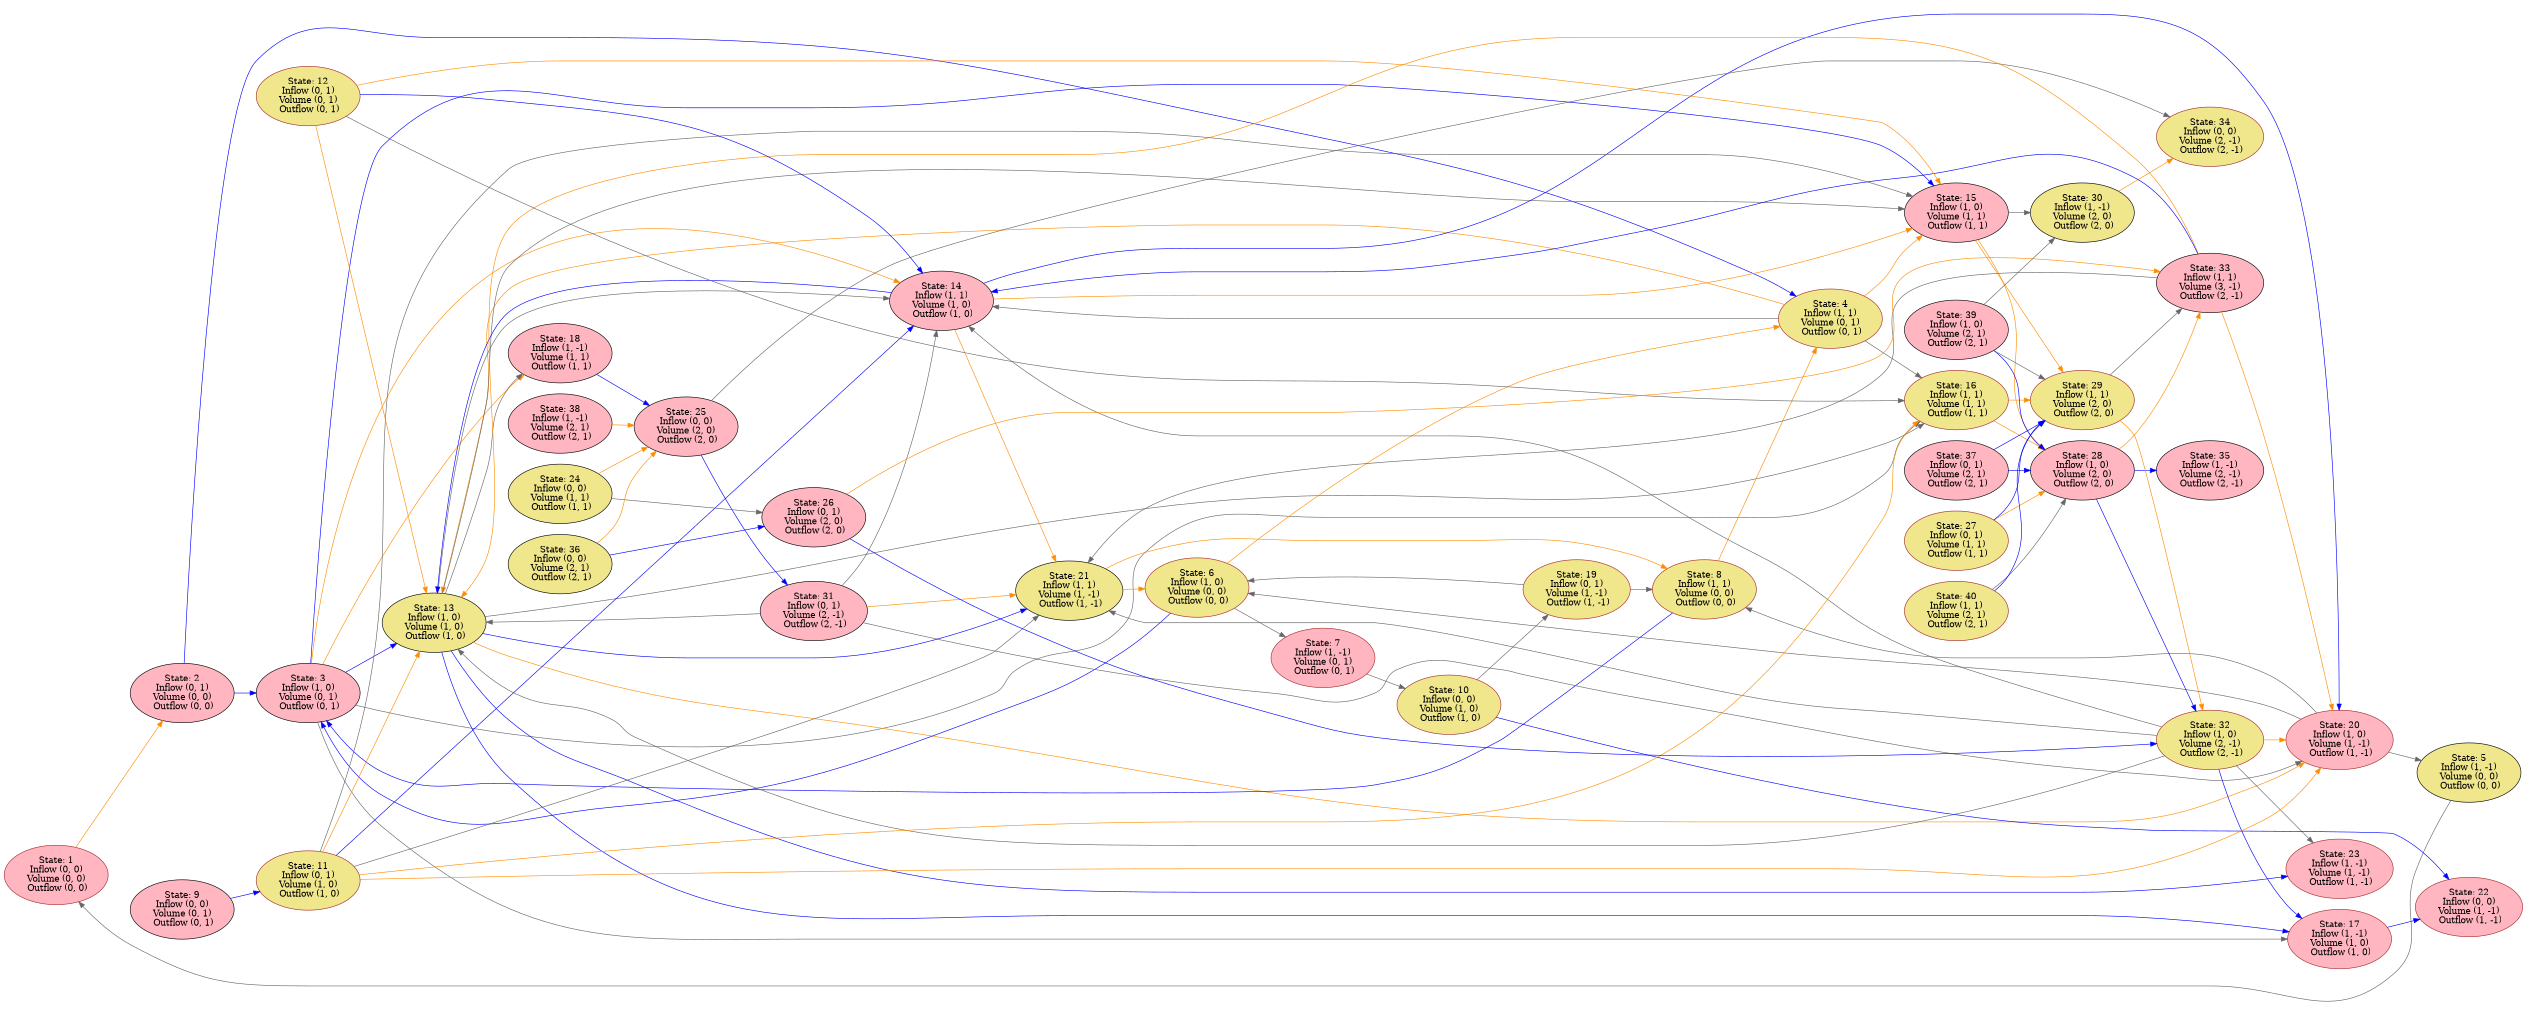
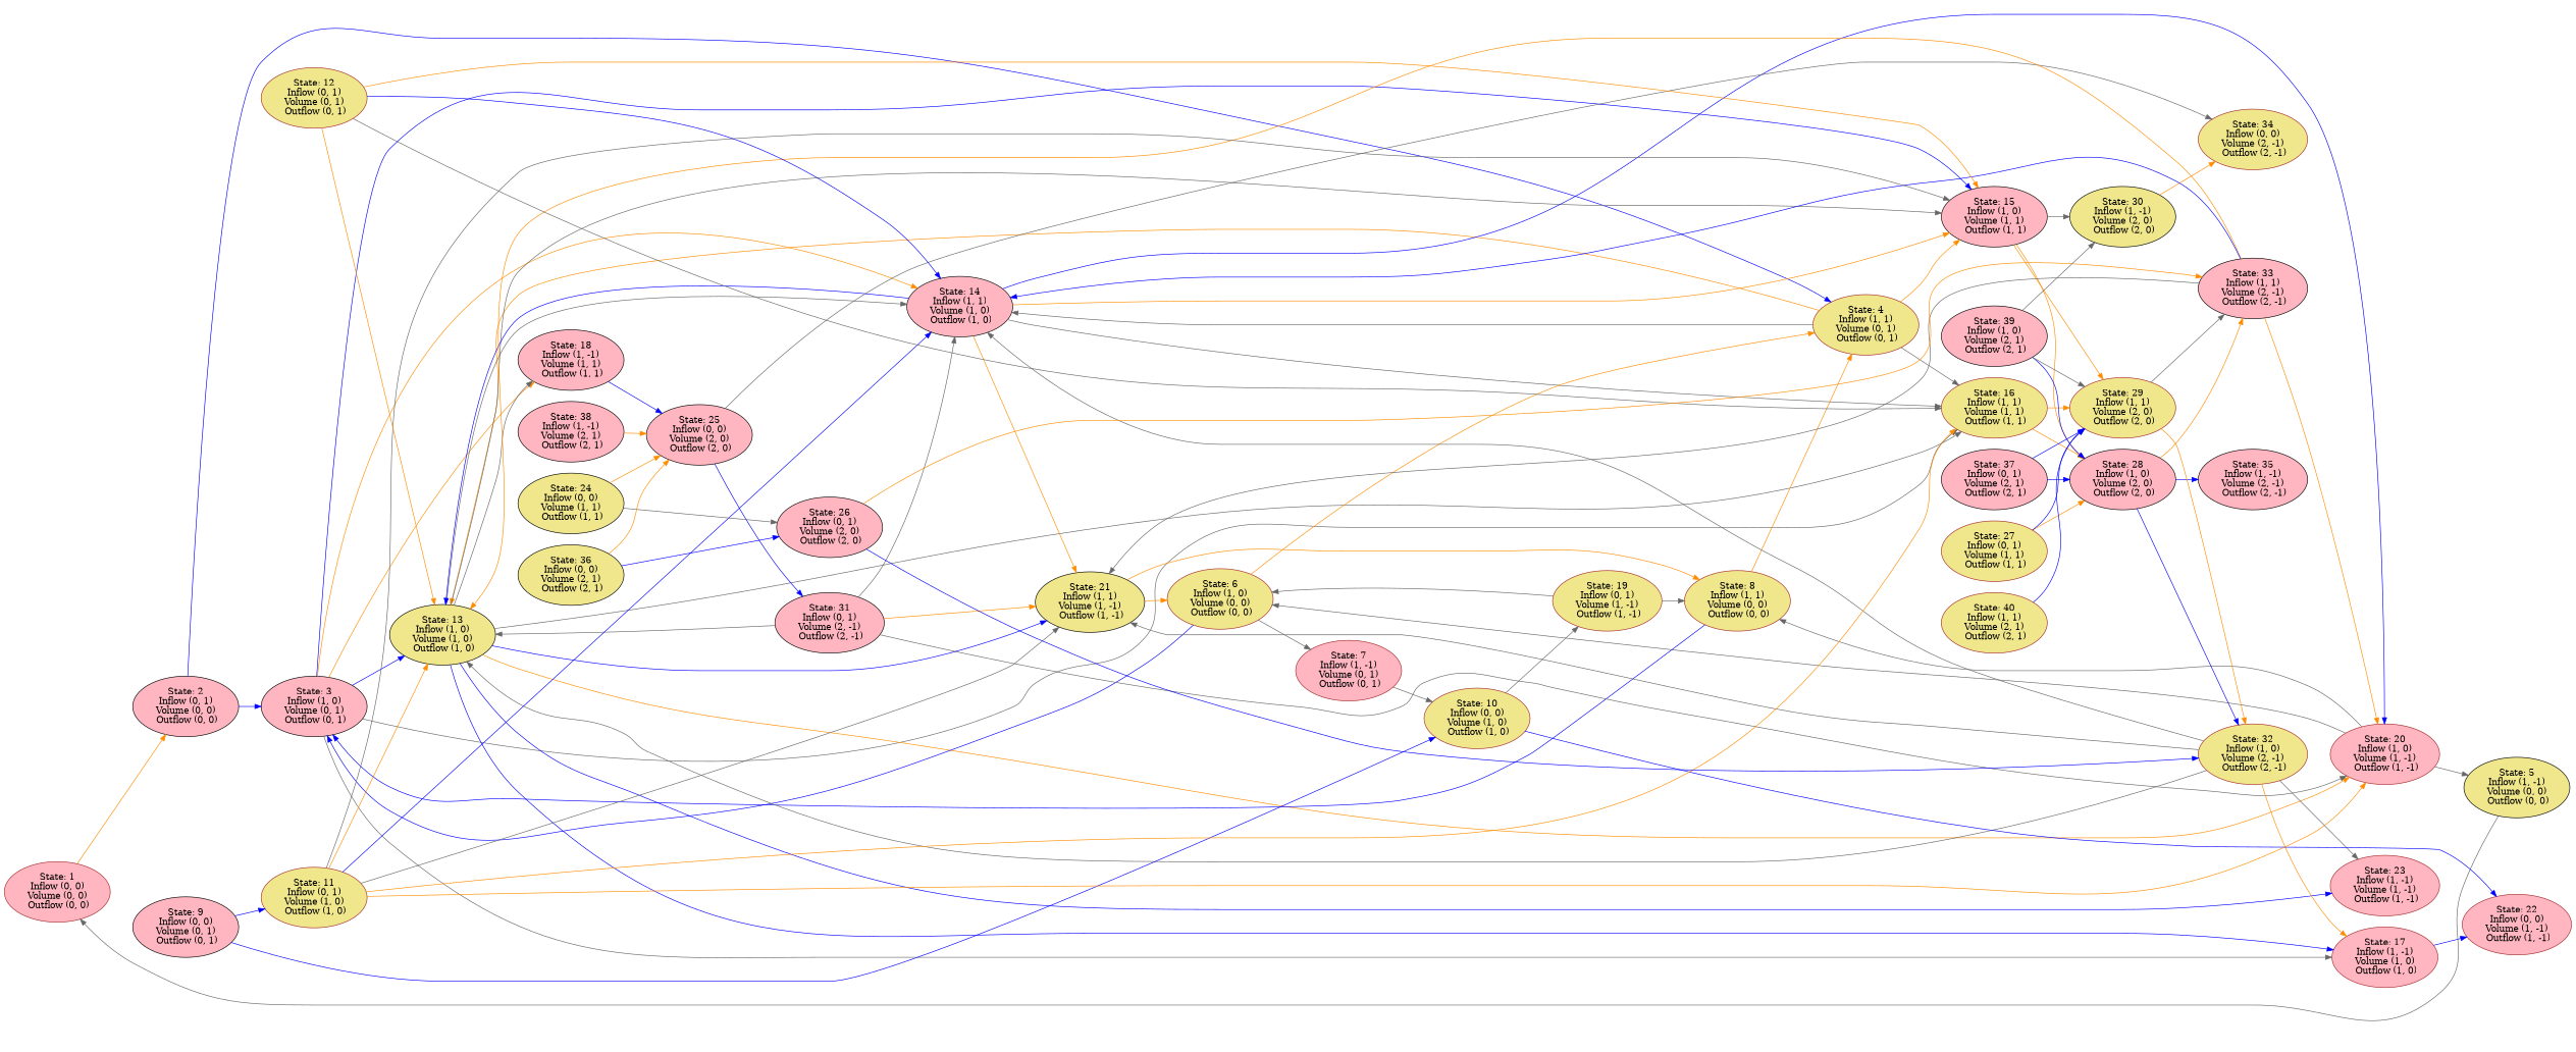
  digraph {
    rankdir=LR
    node [color=black fillcolor=lightpink style=filled]
    edge [color=gray40]
    n1 [color=brown label="State: 1\nInflow (0, 0)\nVolume (0, 0)\n Outflow (0, 0)"]
    n2 [label="State: 2\nInflow (0, 1)\nVolume (0, 0)\n Outflow (0, 0)"]
    n3 [label="State: 3\nInflow (1, 0)\nVolume (0, 1)\n Outflow (0, 1)"]
    n4 [color=brown fillcolor=khaki label="State: 4\nInflow (1, 1)\nVolume (0, 1)\n Outflow (0, 1)"]
    n5 [color=brown label="State: 17\nInflow (1, -1)\nVolume (1, 0)\n Outflow (1, 0)"]
    n6 [fillcolor=khaki label="State: 13\nInflow (1, 0)\nVolume (1, 0)\n Outflow (1, 0)"]
    n7 [label="State: 14\nInflow (1, 1)\nVolume (1, 0)\n Outflow (1, 0)"]
    n8 [label="State: 18\nInflow (1, -1)\nVolume (1, 1)\n Outflow (1, 1)"]
    n9 [label="State: 15\nInflow (1, 0)\nVolume (1, 1)\n Outflow (1, 1)"]
    n10 [color=brown fillcolor=khaki label="State: 16\nInflow (1, 1)\nVolume (1, 1)\n Outflow (1, 1)"]
    n11 [color=brown label="State: 22\nInflow (0, 0)\nVolume (1, -1)\n Outflow (1, -1)"]
    n12 [color=brown label="State: 20\nInflow (1, 0)\nVolume (1, -1)\n Outflow (1, -1)"]
    n13 [fillcolor=khaki label="State: 21\nInflow (1, 1)\nVolume (1, -1)\n Outflow (1, -1)"]
    n14 [color=brown label="State: 23\nInflow (1, -1)\nVolume (1, -1)\n Outflow (1, -1)"]
    n15 [label="State: 25\nInflow (0, 0)\nVolume (2, 0)\n Outflow (2, 0)"]
    n16 [fillcolor=khaki label="State: 30\nInflow (1, -1)\nVolume (2, 0)\n Outflow (2, 0)"]
    n17 [label="State: 28\nInflow (1, 0)\nVolume (2, 0)\n Outflow (2, 0)"]
    n18 [color=brown fillcolor=khaki label="State: 29\nInflow (1, 1)\nVolume (2, 0)\n Outflow (2, 0)"]
    n19 [fillcolor=khaki label="State: 5\nInflow (1, -1)\nVolume (0, 0)\n Outflow (0, 0)"]
    n20 [color=brown fillcolor=khaki label="State: 6\nInflow (1, 0)\nVolume (0, 0)\n Outflow (0, 0)"]
    n21 [color=brown fillcolor=khaki label="State: 8\nInflow (1, 1)\nVolume (0, 0)\n Outflow (0, 0)"]
    n22 [color=brown fillcolor=khaki label="State: 34\nInflow (0, 0)\nVolume (2, -1)\n Outflow (2, -1)"]
    n23 [label="State: 31\nInflow (0, 1)\nVolume (2, -1)\n Outflow (2, -1)"]
    n24 [color=brown fillcolor=khaki label="State: 32\nInflow (1, 0)\nVolume (2, -1)\n Outflow (2, -1)"]
-   n25 [label="State: 33\nInflow (1, 1)\nVolume (3, -1)\n Outflow (2, -1)"]
+   n25 [label="State: 33\nInflow (1, 1)\nVolume (2, -1)\n Outflow (2, -1)"]
    n26 [label="State: 35\nInflow (1, -1)\nVolume (2, -1)\n Outflow (2, -1)"]
    n27 [color=brown label="State: 7\nInflow (1, -1)\nVolume (0, 1)\n Outflow (0, 1)"]
    n28 [color=brown fillcolor=khaki label="State: 10\nInflow (0, 0)\nVolume (1, 0)\n Outflow (1, 0)"]
    n29 [color=brown fillcolor=khaki label="State: 19\nInflow (0, 1)\nVolume (1, -1)\n Outflow (1, -1)"]
    n30 [label="State: 9\nInflow (0, 0)\nVolume (0, 1)\n Outflow (0, 1)"]
    n31 [color=brown fillcolor=khaki label="State: 11\nInflow (0, 1)\nVolume (1, 0)\n Outflow (1, 0)"]
    n32 [color=brown fillcolor=khaki label="State: 12\nInflow (0, 1)\nVolume (0, 1)\n Outflow (0, 1)"]
    n33 [fillcolor=khaki label="State: 24\nInflow (0, 0)\nVolume (1, 1)\n Outflow (1, 1)"]
    n34 [label="State: 26\nInflow (0, 1)\nVolume (2, 0)\n Outflow (2, 0)"]
    n35 [color=brown fillcolor=khaki label="State: 27\nInflow (0, 1)\nVolume (1, 1)\n Outflow (1, 1)"]
    n36 [fillcolor=khaki label="State: 36\nInflow (0, 0)\nVolume (2, 1)\n Outflow (2, 1)"]
    n37 [label="State: 37\nInflow (0, 1)\nVolume (2, 1)\n Outflow (2, 1)"]
    n38 [label="State: 38\nInflow (1, -1)\nVolume (2, 1)\n Outflow (2, 1)"]
    n39 [label="State: 39\nInflow (1, 0)\nVolume (2, 1)\n Outflow (2, 1)"]
    n40 [color=brown fillcolor=khaki label="State: 40\nInflow (1, 1)\nVolume (2, 1)\n Outflow (2, 1)"]
    n1 -> n2 [color=darkorange]
    n2 -> n3 [color=blue]
    n2 -> n4 [color=blue]
    n3 -> n5
    n3 -> n6 [color=blue]
    n3 -> n7 [color=darkorange]
    n3 -> n8 [color=darkorange]
    n3 -> n9 [color=blue]
    n3 -> n10
    n4 -> n6 [color=darkorange]
    n4 -> n7
    n4 -> n9 [color=darkorange]
    n4 -> n10
    n5 -> n11 [color=blue]
    n6 -> n5 [color=blue]
    n6 -> n7
    n6 -> n8
    n6 -> n9
    n6 -> n10
    n6 -> n12 [color=darkorange]
    n6 -> n13 [color=blue]
    n6 -> n14 [color=blue]
    n7 -> n6 [color=blue]
    n7 -> n9 [color=darkorange]
+   n7 -> n10
    n7 -> n12 [color=blue]
    n7 -> n13 [color=darkorange]
    n8 -> n15 [color=blue]
    n9 -> n16
    n9 -> n17 [color=darkorange]
    n9 -> n18 [color=darkorange]
    n10 -> n17 [color=darkorange]
    n10 -> n18 [color=darkorange]
    n12 -> n19
    n12 -> n20
    n12 -> n21
    n13 -> n20 [color=darkorange]
    n13 -> n21 [color=darkorange]
    n15 -> n22
    n15 -> n23 [color=blue]
    n16 -> n22 [color=darkorange]
    n17 -> n24 [color=blue]
    n17 -> n25 [color=darkorange]
    n17 -> n26 [color=blue]
    n18 -> n24 [color=darkorange]
    n18 -> n25
    n19 -> n1
    n20 -> n3 [color=blue]
    n20 -> n4 [color=darkorange]
    n20 -> n27
    n21 -> n3 [color=blue]
    n21 -> n4 [color=darkorange]
    n23 -> n6
    n23 -> n7
    n23 -> n12
    n23 -> n13 [color=darkorange]
-   n24 -> n5 [color=blue]
+   n24 -> n5 [color=darkorange]
    n24 -> n6
    n24 -> n7
-   n24 -> n12 [color=darkorange]
    n24 -> n13
    n24 -> n14
    n25 -> n6 [color=darkorange]
    n25 -> n7 [color=blue]
    n25 -> n12 [color=darkorange]
    n25 -> n13
    n27 -> n28
    n28 -> n11 [color=blue]
    n28 -> n29
    n29 -> n20
    n29 -> n21
+   n30 -> n28 [color=blue]
    n30 -> n31 [color=blue]
    n31 -> n6 [color=darkorange]
    n31 -> n7 [color=blue]
    n31 -> n9
    n31 -> n10 [color=darkorange]
    n31 -> n12 [color=darkorange]
    n31 -> n13
    n32 -> n6 [color=darkorange]
    n32 -> n7 [color=blue]
    n32 -> n9 [color=darkorange]
    n32 -> n10
    n33 -> n15 [color=darkorange]
    n33 -> n34
    n34 -> n24 [color=blue]
    n34 -> n25 [color=darkorange]
    n35 -> n17 [color=darkorange]
    n35 -> n18 [color=blue]
    n36 -> n15 [color=darkorange]
    n36 -> n34 [color=blue]
    n37 -> n17 [color=blue]
    n37 -> n18 [color=blue]
    n38 -> n15 [color=darkorange]
    n39 -> n16
    n39 -> n17 [color=blue]
    n39 -> n18
-   n40 -> n17
    n40 -> n18 [color=blue]
  }
